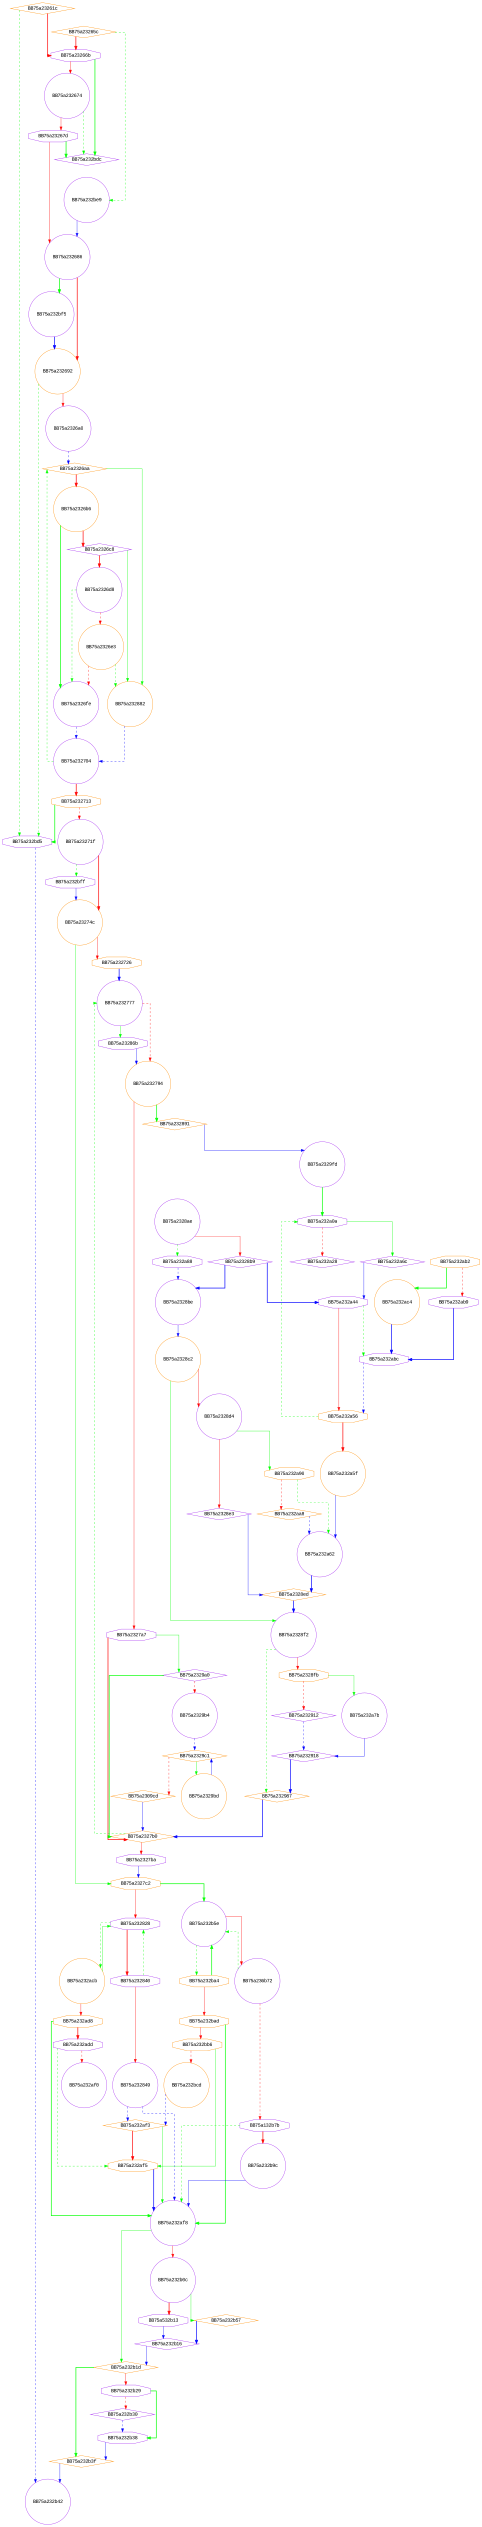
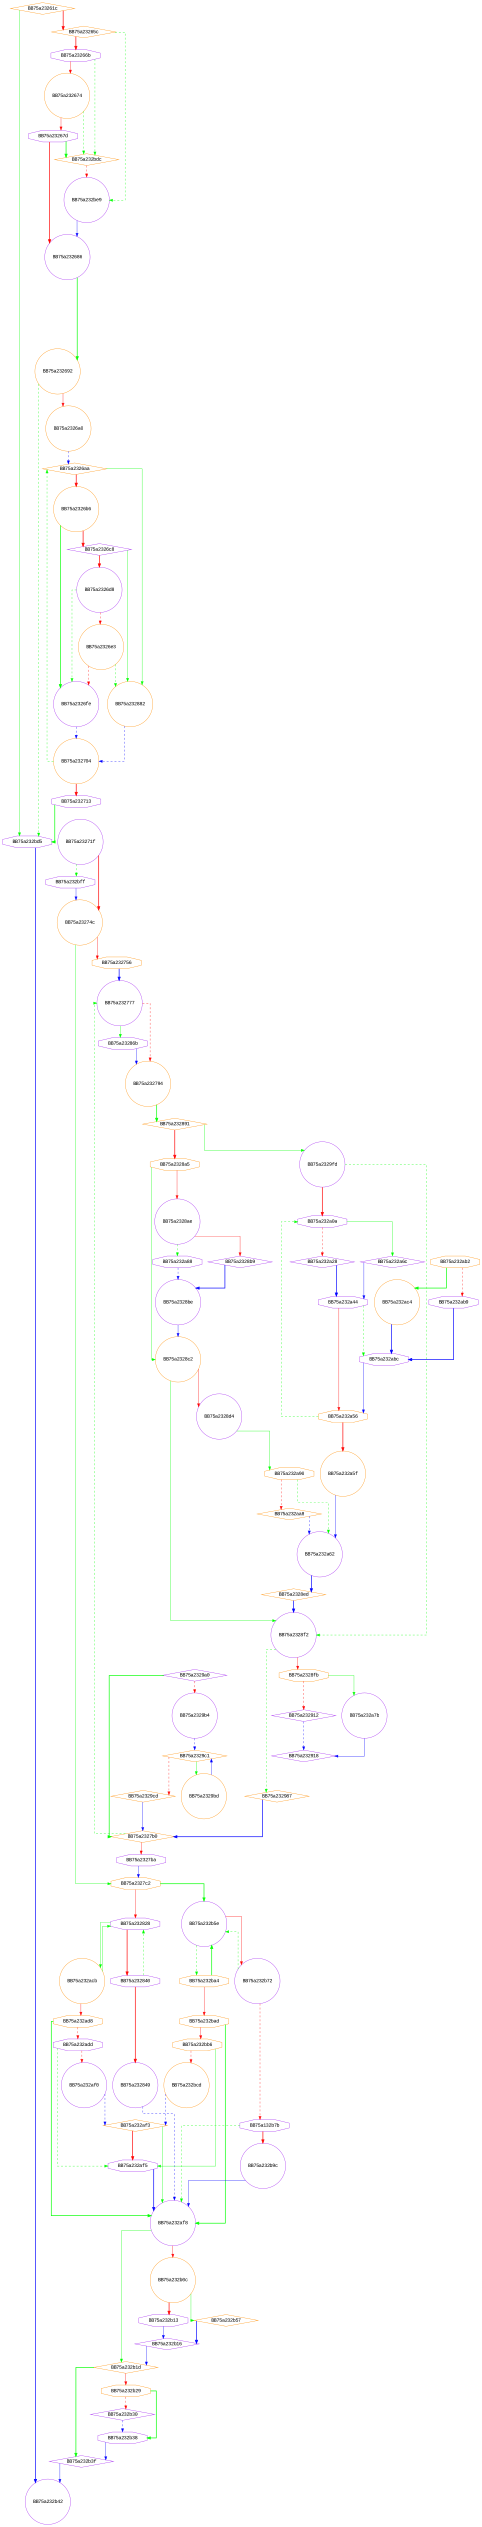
  digraph {
    fontname="Liberation Mono"
    splines=ortho
    node [color=purple fontname="Liberation Mono" shape=circle]
    edge [color=red fontname="Liberation Mono" style=solid]
    BB75a23261c [color=darkorange shape=diamond]
    BB75a232bd5 [shape=octagon]
    BB75a23265c [color=darkorange shape=diamond]
    BB75a232b42
    BB75a232be9
    BB75a23266b [shape=octagon]
    BB75a232686
-   BB75a232bdc [shape=diamond]
-   BB75a232674
-   BB75a232bf5
+   BB75a232bdc [color=darkorange shape=diamond]
+   BB75a232674 [color=darkorange]
    BB75a232692 [color=darkorange]
    BB75a23267d [shape=octagon]
-   BB75a2326a0
+   BB75a2326a0 [color=darkorange]
    BB75a2326aa [color=darkorange shape=diamond]
    BB75a232882 [color=darkorange]
    BB75a2326b6 [color=darkorange]
-   BB75a232704
+   BB75a232704 [color=darkorange]
    BB75a2326fe
    BB75a2326c8 [shape=diamond]
-   BB75a232713 [color=darkorange shape=octagon]
+   BB75a232713 [shape=octagon]
    BB75a2326d8
    BB75a2326e3 [color=darkorange]
    BB75a23271f
    BB75a232bff [shape=octagon]
    BB75a23274c [color=darkorange]
    BB75a2327c2 [color=darkorange shape=octagon]
-   BB75a232756 [color=darkorange shape=octagon label=BB75a232726]
+   BB75a232756 [color=darkorange shape=octagon]
    BB75a232b5e
    BB75a232828 [shape=octagon]
    BB75a232777
    BB75a232ba4 [color=darkorange shape=octagon]
-   BB75a232b72 [label=BB75a236b72]
+   BB75a232b72
    BB75a232acb [color=darkorange]
    BB75a232840 [shape=octagon]
    BB75a23286b [shape=octagon]
    BB75a232794 [color=darkorange]
    BB75a232891 [color=darkorange shape=diamond]
-   BB75a2327a7 [shape=octagon]
    BB75a2329fd
+   BB75a2328a5 [color=darkorange shape=octagon]
    BB75a2329a0 [shape=diamond]
    BB75a2327b0 [color=darkorange shape=diamond]
    BB75a2328f2
    BB75a232a0a [shape=octagon]
    BB75a2328c2 [color=darkorange]
    BB75a2328ae
    BB75a2329b4
    BB75a2327ba [shape=octagon]
    BB75a2329c1 [color=darkorange shape=diamond]
    BB75a232bad [color=darkorange shape=octagon]
    n51 [label=BB75a132b7b shape=octagon]
    BB75a232ad8 [color=darkorange shape=octagon]
    BB75a232849
    BB75a232af8
    BB75a232add [shape=octagon]
    BB75a232b1d [color=darkorange shape=diamond]
-   BB75a232b0c
-   BB75a232b3f [color=darkorange shape=diamond]
-   BB75a232b29 [shape=octagon]
+   BB75a232b0c [color=darkorange]
+   BB75a232b3f [shape=diamond]
+   BB75a232b29 [color=darkorange shape=octagon]
    BB75a232b57 [color=darkorange shape=diamond]
-   BB75a232b13 [shape=octagon label=BB75a532b13]
+   BB75a232b13 [shape=octagon]
    BB75a232987 [color=darkorange shape=diamond]
    BB75a2328fb [color=darkorange shape=octagon]
    BB75a232a6c [shape=diamond]
    BB75a232a28 [shape=diamond]
    BB75a2328d4
    BB75a232a88 [shape=octagon]
    BB75a2328b9 [shape=diamond]
    BB75a232a90 [color=darkorange shape=octagon]
-   BB75a2328e3 [shape=diamond]
    BB75a2328be
    BB75a232a7b
    BB75a232912 [shape=diamond]
    BB75a232a62
    BB75a232aa8 [color=darkorange shape=diamond]
    BB75a2328ed [color=darkorange shape=diamond]
    BB75a232918 [shape=diamond]
    BB75a2329bd [color=darkorange]
-   BB75a2329cd [color=darkorange shape=diamond label=BB75a2309cd]
+   BB75a2329cd [color=darkorange shape=diamond]
    BB75a232a44 [shape=octagon]
    BB75a232a56 [color=darkorange shape=octagon]
    BB75a232abc [shape=octagon]
    BB75a232ab2 [color=darkorange shape=octagon]
    BB75a232ac4 [color=darkorange]
    BB75a232ab9 [shape=octagon]
    BB75a232a5f [color=darkorange]
-   BB75a232af5 [color=darkorange shape=octagon]
+   BB75a232af5 [shape=octagon]
    BB75a232af0
    BB75a232af3 [color=darkorange shape=diamond]
    BB75a232b38 [shape=octagon]
    BB75a232b30 [shape=diamond]
    BB75a232b16 [shape=diamond]
    BB75a232bb6 [color=darkorange shape=octagon]
    BB75a232b9c
    BB75a232bcd [color=darkorange]
-   BB75a23261c -> BB75a232bd5 [color=green style=dashed]
-   BB75a23261c -> BB75a23266b [style=bold]
-   BB75a232bd5 -> BB75a232b42 [color=blue style=dashed]
+   BB75a23261c -> BB75a232bd5 [color=green]
+   BB75a23261c -> BB75a23265c [style=bold]
+   BB75a232bd5 -> BB75a232b42 [color=blue style=bold]
    BB75a23265c -> BB75a232be9 [color=green style=dashed]
    BB75a23265c -> BB75a23266b [style=bold]
    BB75a232be9 -> BB75a232686 [color=blue]
-   BB75a23266b -> BB75a232bdc [color=green style=bold]
+   BB75a23266b -> BB75a232bdc [color=green style=dashed]
    BB75a23266b -> BB75a232674
-   BB75a232686 -> BB75a232bf5 [color=green style=bold]
-   BB75a232686 -> BB75a232692 [style=bold]
+   BB75a232686 -> BB75a232692 [color=green style=bold]
+   BB75a232bdc -> BB75a232be9 [style=dashed]
    BB75a232674 -> BB75a232bdc [color=green style=dashed]
    BB75a232674 -> BB75a23267d
-   BB75a232bf5 -> BB75a232692 [color=blue style=bold]
    BB75a232692 -> BB75a232bd5 [color=green style=dashed]
    BB75a232692 -> BB75a2326a0
-   BB75a23267d -> BB75a232686
+   BB75a23267d -> BB75a232686 [style=bold]
    BB75a23267d -> BB75a232bdc [color=green style=bold]
    BB75a2326a0 -> BB75a2326aa [color=blue style=dashed]
    BB75a2326aa -> BB75a232882 [color=green]
    BB75a2326aa -> BB75a2326b6 [style=bold]
    BB75a232882 -> BB75a232704 [color=blue style=dashed]
    BB75a2326b6 -> BB75a2326fe [color=green style=bold]
    BB75a2326b6 -> BB75a2326c8 [style=bold]
    BB75a232704 -> BB75a2326aa [color=green style=dashed]
    BB75a232704 -> BB75a232713 [style=bold]
    BB75a2326fe -> BB75a232704 [color=blue style=dashed]
    BB75a2326c8 -> BB75a232882 [color=green]
    BB75a2326c8 -> BB75a2326d8 [style=bold]
    BB75a232713 -> BB75a232bd5 [color=green style=bold]
-   BB75a232713 -> BB75a23271f [style=dashed]
    BB75a2326d8 -> BB75a2326fe [color=green style=dashed]
    BB75a2326d8 -> BB75a2326e3 [style=dashed]
    BB75a2326e3 -> BB75a232882 [color=green style=dashed]
    BB75a2326e3 -> BB75a2326fe [style=dashed]
    BB75a23271f -> BB75a232bff [color=green style=dashed]
    BB75a23271f -> BB75a23274c [style=bold]
    BB75a232bff -> BB75a23274c [color=blue]
    BB75a23274c -> BB75a2327c2 [color=green]
    BB75a23274c -> BB75a232756
    BB75a2327c2 -> BB75a232b5e [color=green style=bold]
    BB75a2327c2 -> BB75a232828
    BB75a232756 -> BB75a232777 [color=blue style=bold]
    BB75a232b5e -> BB75a232ba4 [color=green style=dashed]
    BB75a232b5e -> BB75a232b72
-   BB75a232828 -> BB75a232acb [color=green style=dashed]
+   BB75a232828 -> BB75a232acb [color=green]
    BB75a232828 -> BB75a232840 [style=bold]
    BB75a232777 -> BB75a23286b [color=green]
    BB75a232777 -> BB75a232794 [style=dashed]
    BB75a232ba4 -> BB75a232b5e [color=green style=bold]
    BB75a232ba4 -> BB75a232bad
    BB75a232b72 -> BB75a232b5e [color=green style=dashed]
    BB75a232b72 -> n51 [style=dashed]
    BB75a232acb -> BB75a232828 [color=green]
    BB75a232acb -> BB75a232ad8
    BB75a232840 -> BB75a232828 [color=green style=dashed]
-   BB75a232840 -> BB75a232849
+   BB75a232840 -> BB75a232849 [style=bold]
    BB75a23286b -> BB75a232794 [color=blue]
    BB75a232794 -> BB75a232891 [color=green style=bold]
-   BB75a232794 -> BB75a2327a7
-   BB75a232891 -> BB75a2329fd [color=blue]
-   BB75a2327a7 -> BB75a2329a0 [color=green]
-   BB75a2327a7 -> BB75a2327b0 [style=bold]
-   BB75a2329fd -> BB75a232a0a [color=green style=bold]
+   BB75a232891 -> BB75a2329fd [color=green]
+   BB75a232891 -> BB75a2328a5 [style=bold]
+   BB75a2329fd -> BB75a2328f2 [color=green style=dashed]
+   BB75a2329fd -> BB75a232a0a [style=bold]
+   BB75a2328a5 -> BB75a2328c2 [color=green]
+   BB75a2328a5 -> BB75a2328ae
    BB75a2329a0 -> BB75a2327b0 [color=green style=bold]
    BB75a2329a0 -> BB75a2329b4 [style=dashed]
    BB75a2327b0 -> BB75a232777 [color=green style=dashed]
    BB75a2327b0 -> BB75a2327ba
    BB75a2328f2 -> BB75a232987 [color=green style=dashed]
    BB75a2328f2 -> BB75a2328fb
    BB75a232a0a -> BB75a232a6c [color=green]
    BB75a232a0a -> BB75a232a28 [style=dashed]
    BB75a2328c2 -> BB75a2328f2 [color=green]
    BB75a2328c2 -> BB75a2328d4
    BB75a2328ae -> BB75a232a88 [color=green style=dashed]
    BB75a2328ae -> BB75a2328b9
    BB75a2329b4 -> BB75a2329c1 [color=blue style=dashed]
    BB75a2327ba -> BB75a2327c2 [color=blue]
    BB75a2329c1 -> BB75a2329bd [color=green]
    BB75a2329c1 -> BB75a2329cd [style=dashed]
    BB75a232bad -> BB75a232af8 [color=green style=bold]
    BB75a232bad -> BB75a232bb6
    n51 -> BB75a232af8 [color=green style=dashed]
    n51 -> BB75a232b9c [style=bold]
    BB75a232ad8 -> BB75a232af8 [color=green style=bold]
-   BB75a232ad8 -> BB75a232add [style=bold]
+   BB75a232ad8 -> BB75a232add [style=dashed]
    BB75a232849 -> BB75a232af8 [color=blue style=dashed]
    BB75a232af8 -> BB75a232b1d [color=green]
    BB75a232af8 -> BB75a232b0c
    BB75a232add -> BB75a232af5 [color=green style=dashed]
    BB75a232add -> BB75a232af0 [style=dashed]
    BB75a232b1d -> BB75a232b3f [color=green style=bold]
    BB75a232b1d -> BB75a232b29
    BB75a232b0c -> BB75a232b57 [color=green]
    BB75a232b0c -> BB75a232b13 [style=bold]
    BB75a232b3f -> BB75a232b42 [color=blue]
    BB75a232b29 -> BB75a232b38 [color=green style=bold]
    BB75a232b29 -> BB75a232b30 [style=dashed]
    BB75a232b57 -> BB75a232b16 [color=blue style=bold]
    BB75a232b13 -> BB75a232b16 [color=blue]
    BB75a232987 -> BB75a2327b0 [color=blue style=bold]
    BB75a2328fb -> BB75a232a7b [color=green]
    BB75a2328fb -> BB75a232912 [style=dashed]
    BB75a232a6c -> BB75a232a44 [color=blue]
-   BB75a2328b9 -> BB75a232a44 [color=blue style=bold]
+   BB75a232a28 -> BB75a232a44 [color=blue style=bold]
    BB75a2328d4 -> BB75a232a90 [color=green]
-   BB75a2328d4 -> BB75a2328e3
    BB75a232a88 -> BB75a2328be [color=blue style=dashed]
    BB75a2328b9 -> BB75a2328be [color=blue style=bold]
    BB75a232a90 -> BB75a232a62 [color=green style=dashed]
    BB75a232a90 -> BB75a232aa8 [style=dashed]
-   BB75a2328e3 -> BB75a2328ed [color=blue]
    BB75a2328be -> BB75a2328c2 [color=blue]
    BB75a232a7b -> BB75a232918 [color=blue]
    BB75a232912 -> BB75a232918 [color=blue style=dashed]
    BB75a232a62 -> BB75a2328ed [color=blue style=bold]
    BB75a232aa8 -> BB75a232a62 [color=blue style=dashed]
    BB75a2328ed -> BB75a2328f2 [color=blue style=bold]
-   BB75a232918 -> BB75a232987 [color=blue style=bold]
    BB75a2329bd -> BB75a2329c1 [color=blue]
    BB75a2329cd -> BB75a2327b0 [color=blue]
    BB75a232a44 -> BB75a232a56
    BB75a232a44 -> BB75a232abc [color=green style=dashed]
    BB75a232a56 -> BB75a232a0a [color=green style=dashed]
    BB75a232a56 -> BB75a232a5f [style=bold]
-   BB75a232abc -> BB75a232a56 [color=blue style=dashed]
+   BB75a232abc -> BB75a232a56 [color=blue]
    BB75a232ab2 -> BB75a232ac4 [color=green style=bold]
    BB75a232ab2 -> BB75a232ab9 [style=dashed]
    BB75a232ac4 -> BB75a232abc [color=blue style=bold]
    BB75a232ab9 -> BB75a232abc [color=blue style=bold]
    BB75a232a5f -> BB75a232a62 [color=blue]
    BB75a232af5 -> BB75a232af8 [color=blue style=bold]
-   BB75a232849 -> BB75a232af3 [color=blue style=dashed]
+   BB75a232af0 -> BB75a232af3 [color=blue style=dashed]
    BB75a232af3 -> BB75a232af8 [color=green]
    BB75a232af3 -> BB75a232af5 [style=bold]
    BB75a232b38 -> BB75a232b3f [color=blue]
    BB75a232b30 -> BB75a232b38 [color=blue style=dashed]
    BB75a232b16 -> BB75a232b1d [color=blue]
    BB75a232bb6 -> BB75a232af5 [color=green]
    BB75a232bb6 -> BB75a232bcd [style=dashed]
    BB75a232b9c -> BB75a232af8 [color=blue]
    BB75a232bcd -> BB75a232af3 [color=blue style=dashed]
  }
